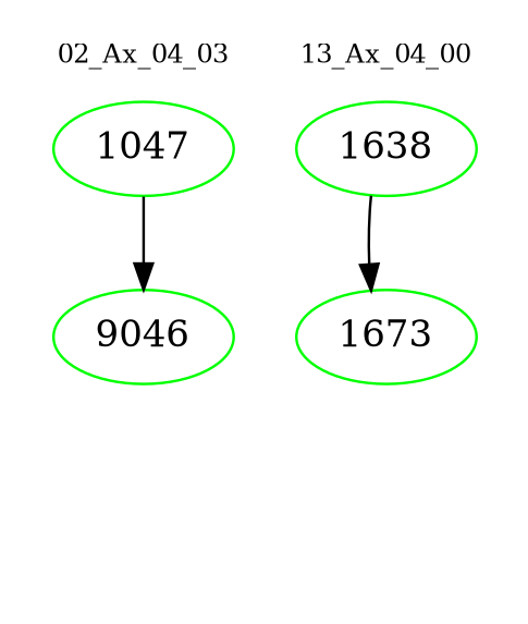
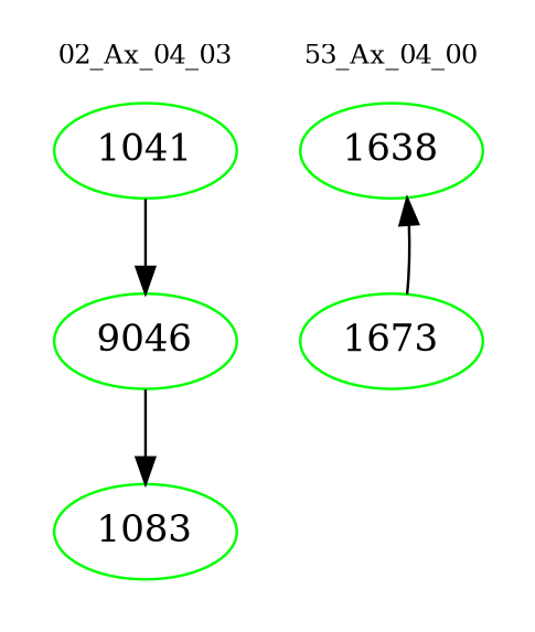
  digraph {
    node [color=green]
    edge [color=black]
-   n1 [label=1047]
+   n1 [label=1041]
    n2 [label=9046]
+   n3 [label=1083]
    n4 [label=1638]
    n5 [label=1673]
    subgraph cluster_1 {
      color=white
      fontsize=10
      label="02_Ax_04_03"
      n1
      n2
+     n3
    }
    subgraph cluster_2 {
      color=white
      fontsize=10
-     label="13_Ax_04_00"
+     label="53_Ax_04_00"
      n4
      n5
    }
    n1 -> n2
-   n4 -> n5
+   n2 -> n3
+   n5 -> n4
  }
